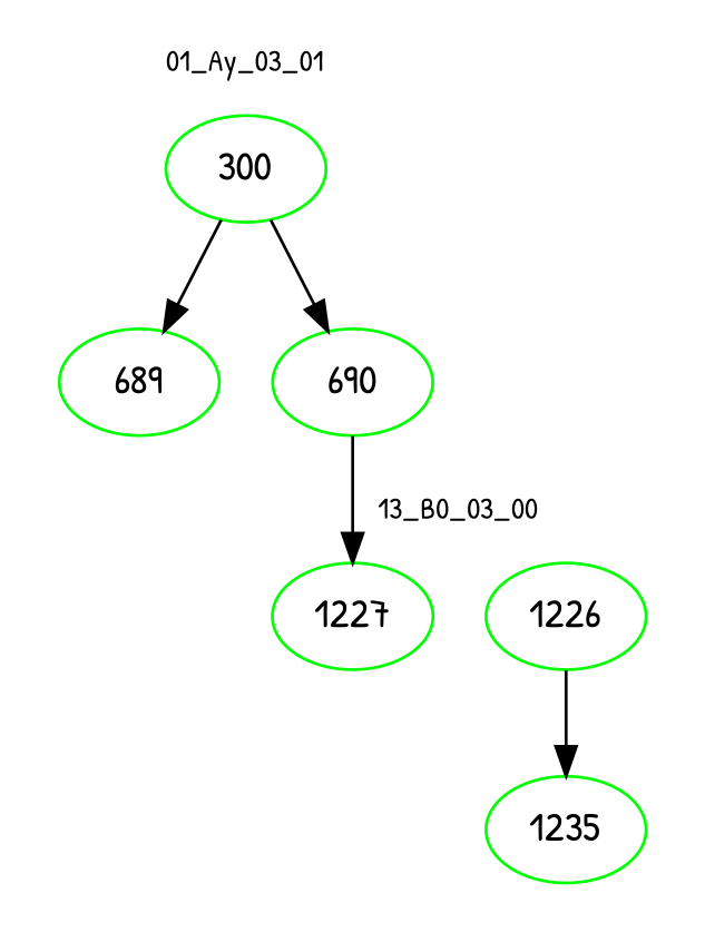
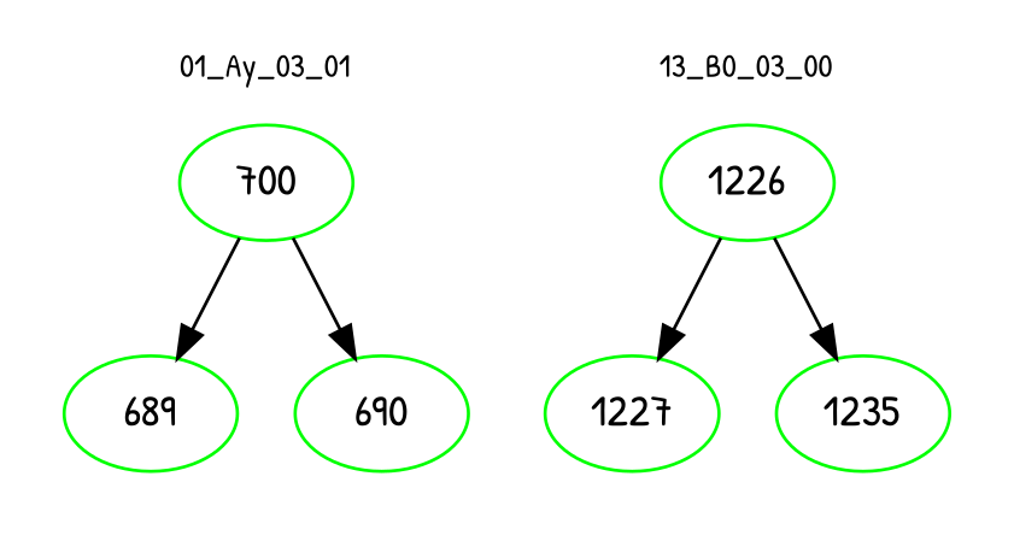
  digraph {
    fontname="Patrick Hand"
    node [color=green fontname="Patrick Hand"]
    edge [color=black fontname="Patrick Hand"]
-   n1 [label=300]
+   n1 [label=700]
    n2 [label=689]
    n3 [label=690]
    n4 [label=1226]
    n5 [label=1227]
    n6 [label=1235]
    subgraph cluster_1 {
      color=white
      fontsize=10
      label="01_Ay_03_01"
      n1
      n2
      n3
    }
    subgraph cluster_2 {
      color=white
      fontsize=10
      label="13_B0_03_00"
      n4
      n5
      n6
    }
    n1 -> n2
    n1 -> n3
-   n3 -> n5
+   n4 -> n5
    n4 -> n6
  }
